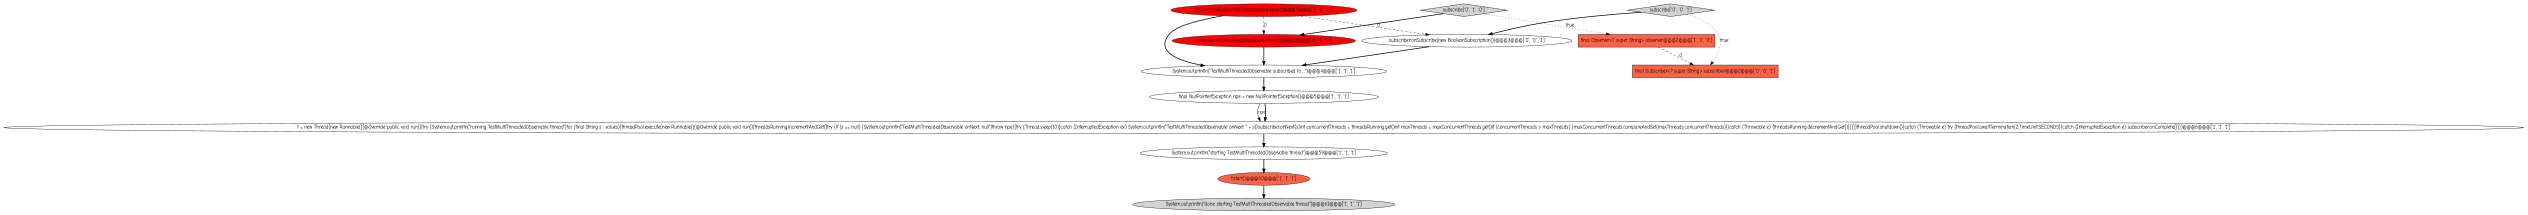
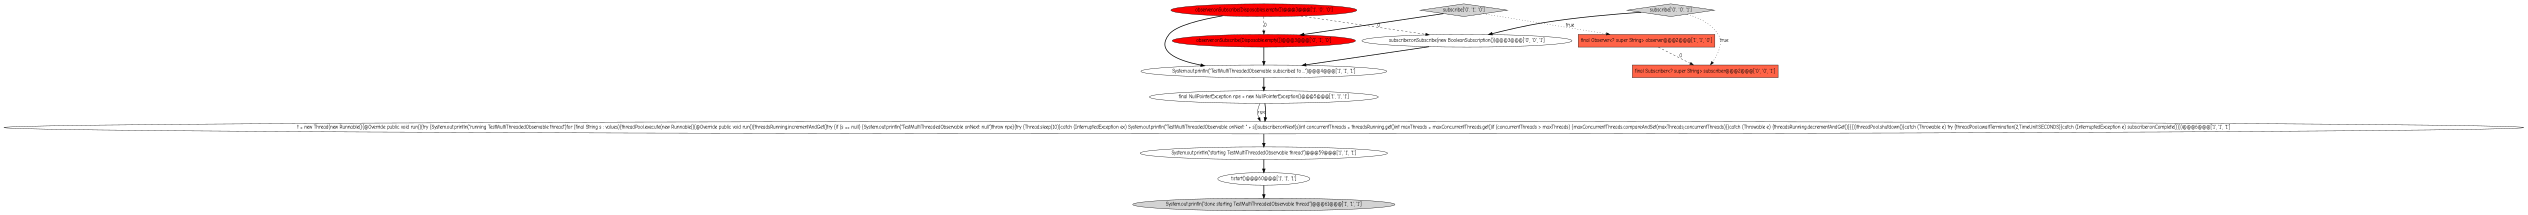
  digraph {
    fontname="Comic Neue"
    node [fillcolor=white fontname="Comic Neue" shape=ellipse style=filled]
    edge [fontname="Comic Neue" style=bold]
    n1 [label="subscriber.onSubscribe(new BooleanSubscription())@@@3@@@['0', '0', '1']"]
    n2 [label="System.out.println(\"TestMultiThreadedObservable subscribed to ...\")@@@4@@@['1', '1', '1']"]
    n3 [label="final NullPointerException npe = new NullPointerException()@@@5@@@['1', '1', '1']"]
    n4 [fillcolor=lightgray label="subscribe['0', '1', '0']" shape=diamond]
    n5 [fillcolor=red label="observer.onSubscribe(Disposable.empty())@@@3@@@['0', '1', '0']"]
    n6 [fillcolor=tomato label="final Observer<? super String> observer@@@2@@@['1', '1', '0']" shape=box]
    n7 [fillcolor=tomato label="final Subscriber<? super String> subscriber@@@2@@@['0', '0', '1']" shape=box]
    n8 [label="t = new Thread(new Runnable(){@Override public void run(){try {System.out.println(\"running TestMultiThreadedObservable thread\")for (final String s : values){threadPool.execute(new Runnable(){@Override public void run(){threadsRunning.incrementAndGet()try {if (s == null) {System.out.println(\"TestMultiThreadedObservable onNext: null\")throw npe}{try {Thread.sleep(10)}catch (InterruptedException ex) System.out.println(\"TestMultiThreadedObservable onNext: \" + s)}subscriber.onNext(s)int concurrentThreads = threadsRunning.get()int maxThreads = maxConcurrentThreads.get()if (concurrentThreads > maxThreads) {maxConcurrentThreads.compareAndSet(maxThreads,concurrentThreads)}}catch (Throwable e) {threadsRunning.decrementAndGet()}}})}threadPool.shutdown()}catch (Throwable e) try {threadPool.awaitTermination(2,TimeUnit.SECONDS)}catch (InterruptedException e) subscriber.onComplete()}})@@@6@@@['1', '1', '1']"]
    n9 [label="System.out.println(\"starting TestMultiThreadedObservable thread\")@@@59@@@['1', '1', '1']"]
    n10 [fillcolor=red label="observer.onSubscribe(Disposables.empty())@@@3@@@['1', '0', '0']"]
    n11 [fillcolor=lightgray label="subscribe['0', '0', '1']" shape=diamond]
-   n12 [fillcolor=tomato label="t.start()@@@60@@@['1', '1', '1']"]
+   n12 [label="t.start()@@@60@@@['1', '1', '1']"]
    n13 [fillcolor=lightgray label="System.out.println(\"done starting TestMultiThreadedObservable thread\")@@@61@@@['1', '1', '1']"]
    n1 -> n2
    n2 -> n3
    n3 -> n8 [label=npe style=solid]
    n3 -> n8
    n4 -> n5
    n4 -> n6 [label=true style=dotted]
    n5 -> n2
    n6 -> n7 [label=0 style=dashed]
    n8 -> n9
    n9 -> n12
    n10 -> n1 [label=0 style=dashed]
    n10 -> n2
    n10 -> n5 [label=0 style=dashed]
    n11 -> n1
    n11 -> n7 [label=true style=dotted]
    n12 -> n13
  }
